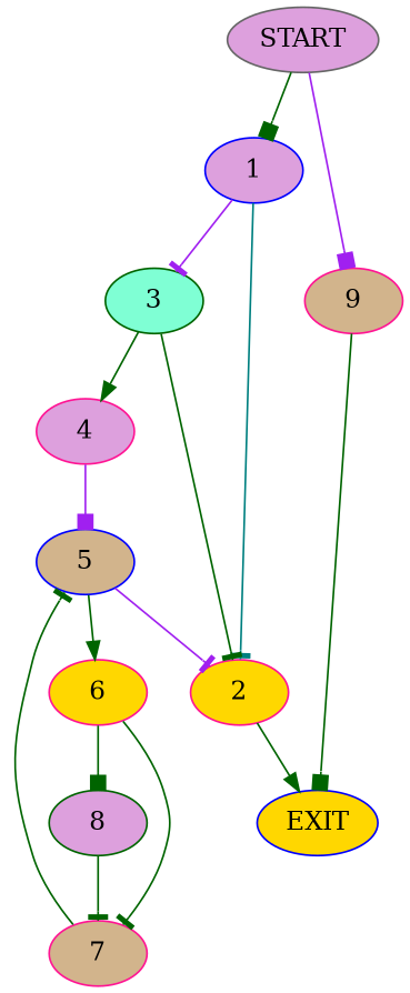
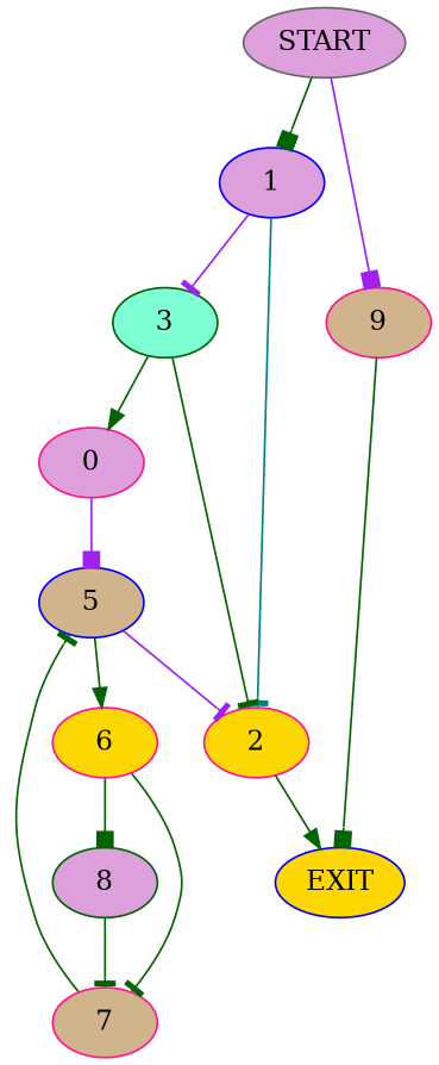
  digraph {
    node [color=deeppink fillcolor=plum style=filled]
    edge [arrowhead=tee color=darkgreen]
    n1 [color=gray40 label=START]
    1 [color=blue]
    9 [fillcolor=tan]
    2 [fillcolor=gold]
    3 [color=darkgreen fillcolor=aquamarine]
    n6 [color=blue fillcolor=gold label=EXIT]
-   4
+   4 [label=0]
    5 [color=blue fillcolor=tan]
    6 [fillcolor=gold]
    7 [fillcolor=tan]
    8 [color=darkgreen]
    n1 -> 1 [arrowhead=box]
    n1 -> 9 [arrowhead=box color=purple]
    1 -> 2 [color=teal]
    1 -> 3 [color=purple]
    9 -> n6 [arrowhead=box]
    2 -> n6 [arrowhead=normal]
    3 -> 2
    3 -> 4 [arrowhead=normal]
    4 -> 5 [arrowhead=box color=purple]
    5 -> 2 [color=purple]
    5 -> 6 [arrowhead=normal]
    6 -> 7
    6 -> 8 [arrowhead=box]
    7 -> 5
    8 -> 7
  }
